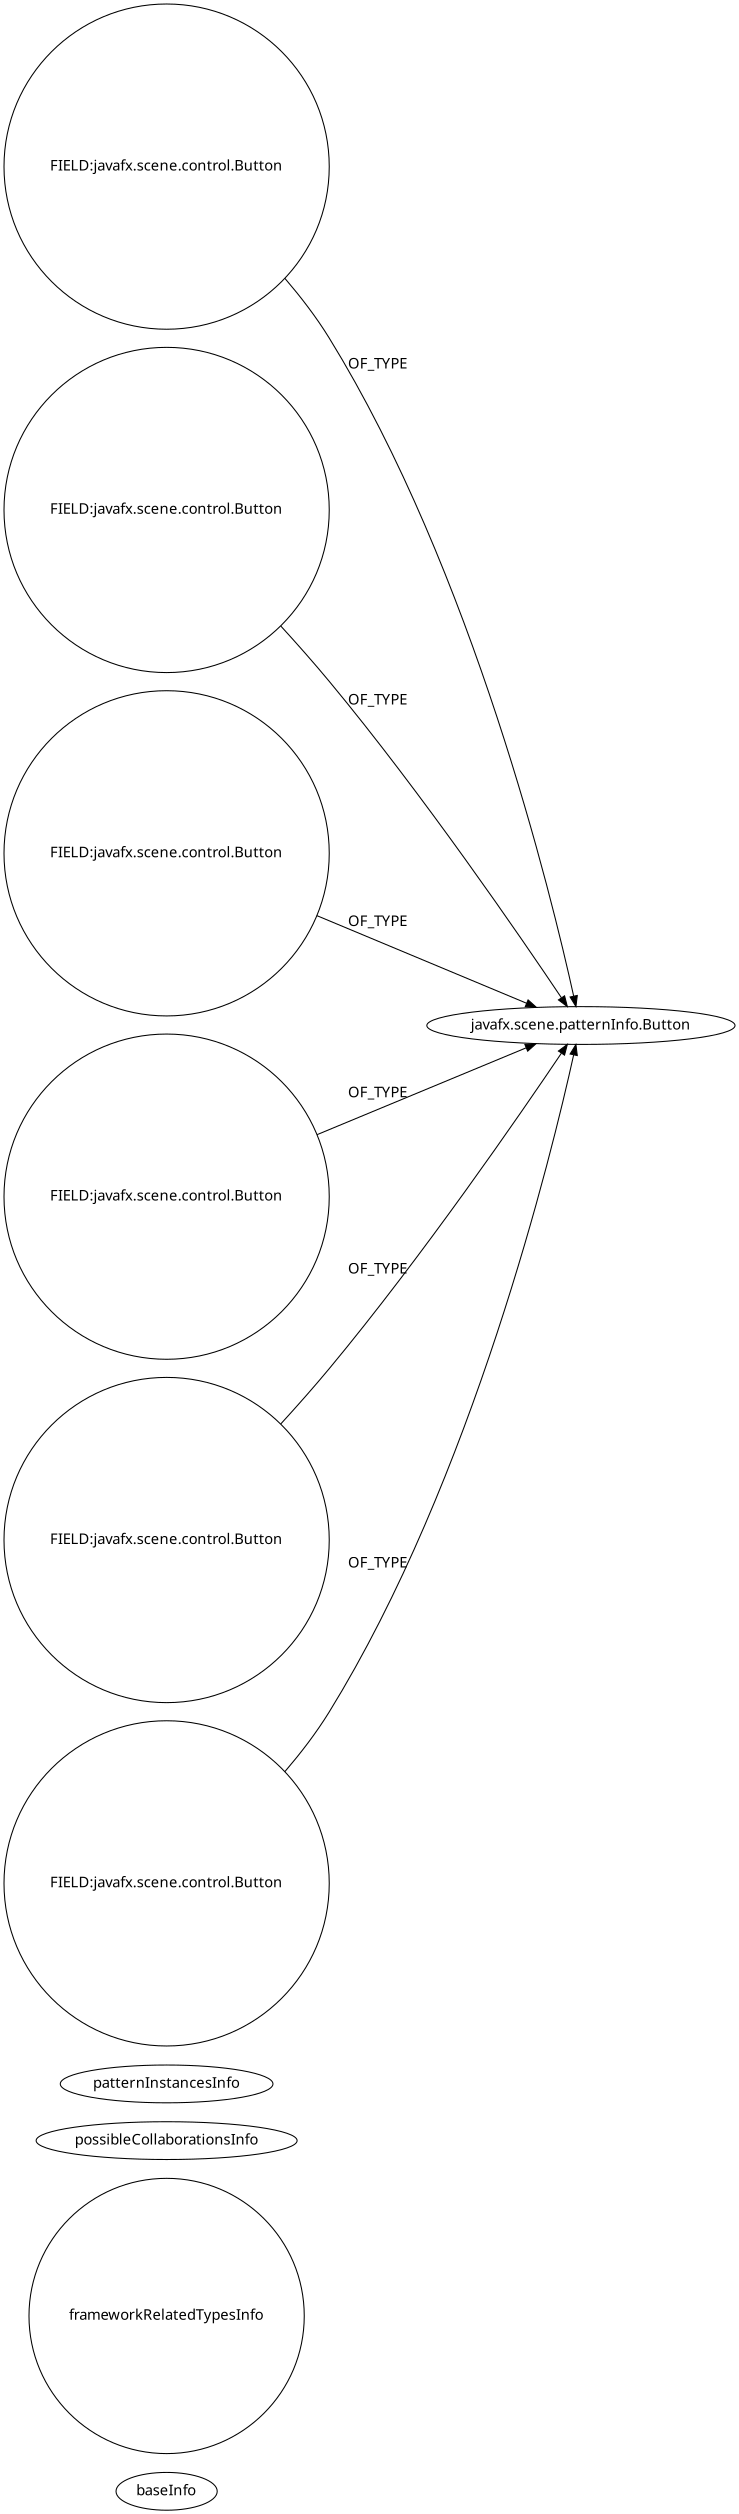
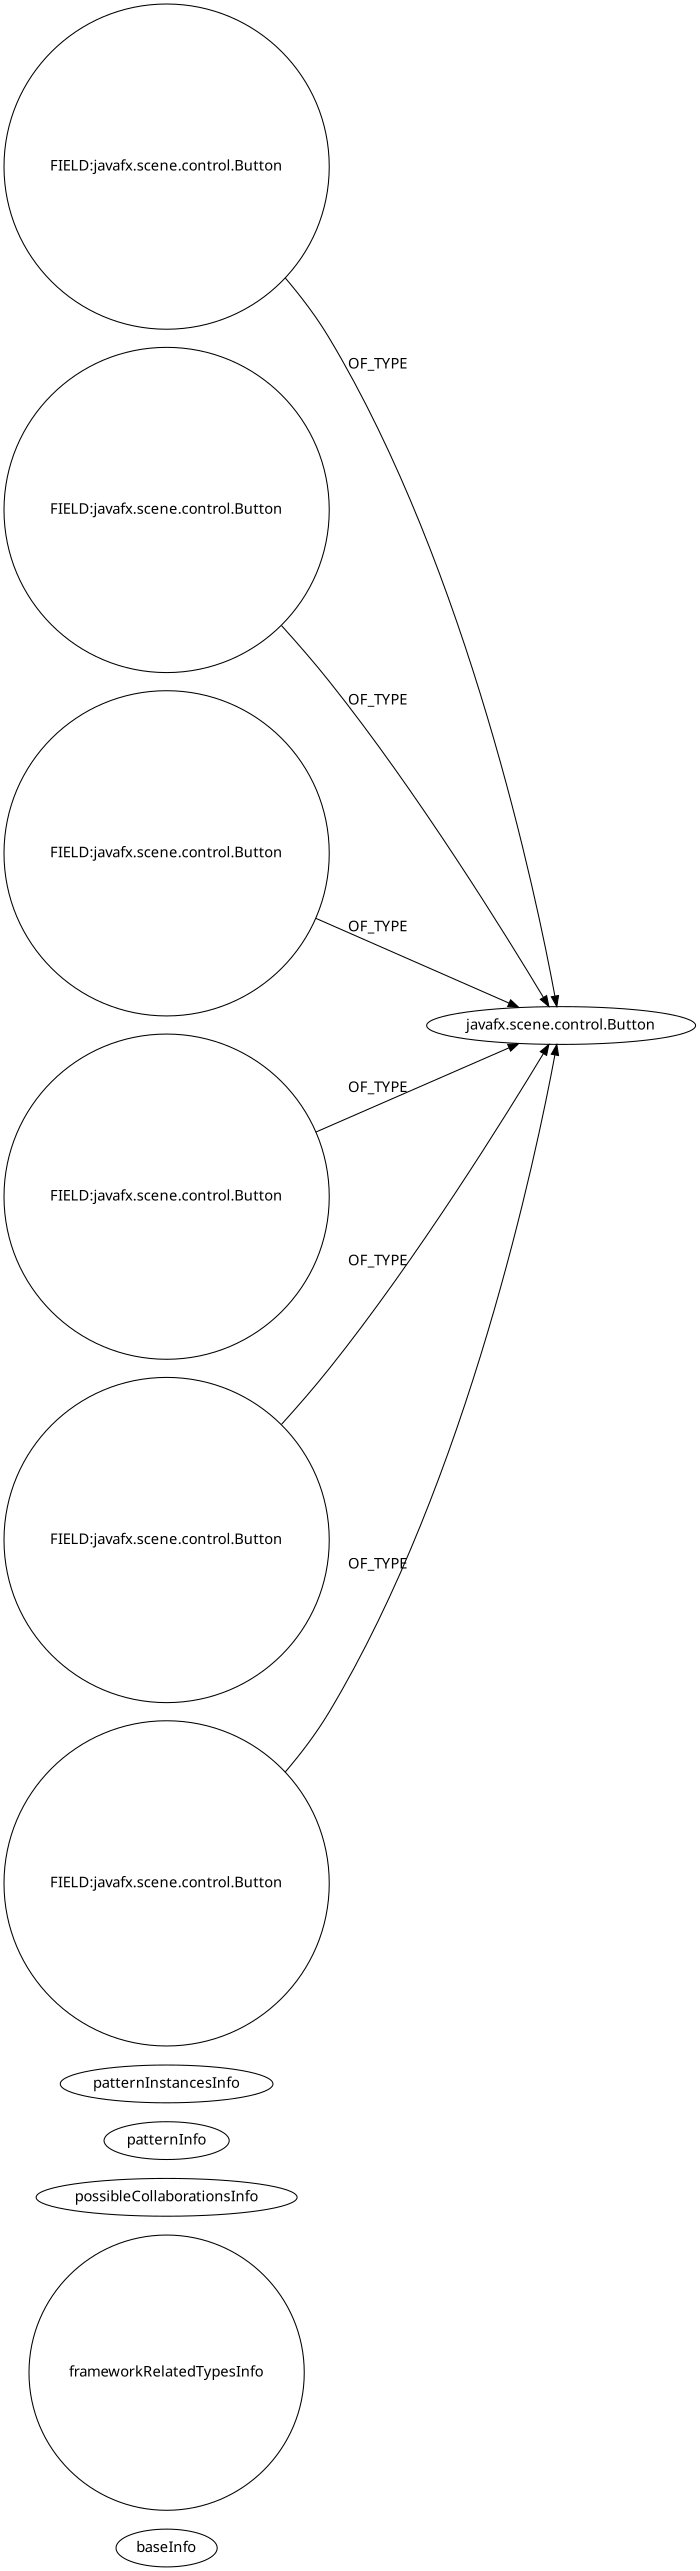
  digraph {
    fontname="Noto Sans"
    rankdir=LR
    node [fontname="Noto Sans" shape=circle isFrameworkType=false vertexType=FIELD_DECLARATION]
    edge [fontname="Noto Sans"]
    baseInfo [category=pattern graphId=296 isAnonymous=false possibleRelation=false shape="" isFrameworkType="" vertexType=""]
    frameworkRelatedTypesInfo [isFrameworkType="" vertexType=""]
    possibleCollaborationsInfo [shape="" isFrameworkType="" vertexType=""]
+   patternInfo [frequency=19.0 patternRootClient=null shape="" isFrameworkType="" vertexType=""]
    patternInstancesInfo [0="candybibby-Snake~/candybibby-Snake/Snake-master/src/graphicsJavaFX/Controller.java~Controller~2239" 1="iloop-kiosk-KIOSK-Project~/iloop-kiosk-KIOSK-Project/KIOSK-Project-master/src/oit/iloop/kiosk/kiosk_examination/ExaminationMainController.java~ExaminationMainController~3122" 10="bianconejo-CEFX~/bianconejo-CEFX/CEFX-master/src/cefx/CEPrincipalController.java~CEPrincipalController~2114" 11="RomeoGolf-BC~/RomeoGolf-BC/BC-master/src/romeogolf/bc/MainController.java~MainController~1142" 12="weltensturm-milca~/weltensturm-milca/milca-master/src/milca/GUI.java~GUI~4747" 13="hock323-eventManager~/hock323-eventManager/EventManager-master/src/eventManager/controller/pokerTournament/TournamentController.java~TournamentController~3009" 14="VectorSoftworks-MediaRealmOfficial~/VectorSoftworks-MediaRealmOfficial/MediaRealmOfficial-master/src/net/vectorgaming/mediarealm/ui/controllers/ComponentController.java~ComponentController~1586" 15="diogocs1-FPessoais~/diogocs1-FPessoais/FPessoais-master/FinancasPessoais/src/app/controllers/HomeController.java~HomeController~2490" 16="Edenm-BlackJack~/Edenm-BlackJack/BlackJack-master/src/View/TableController.java~TableController~394" 17="walker-clint-AIProj3~/walker-clint-AIProj3/AIProj3-master/src/application/GameBoardController.java~GameBoardController~4712" 18="Dahwar-Calculator~/Dahwar-Calculator/Calculator-master/src/fr/alsace/lacroix/calculator/SampleController.java~SampleController~308" 2="weltensturm-milca~/weltensturm-milca/milca-master/src/milca/GUIController.java~GUIController~4745" 3="sk44-javafx-mirroring-tool~/sk44-javafx-mirroring-tool/javafx-mirroring-tool-master/src/main/java/sk44/mirroringtool/MainWindowController.java~MainWindowController~4211" 4="if12b051-SWP_Paint~/if12b051-SWP_Paint/SWP_Paint-master/SWP_Paint/src/gui/MainController.java~MainController~3089" 5="dony1990-ProsDesktop~/dony1990-ProsDesktop/ProsDesktop-master/src/nicon/NiconDesktop/guifx/NiconNavigator/NavegadorController.java~NavegadorController~2563" 6="tgregerson-lc3~/tgregerson-lc3/lc3-master/LC3Sim/src/lc3sim/ui/UIFXMain.java~UIFXMain~4520" 7="henrik-bak-scbuildplanner~/henrik-bak-scbuildplanner/scbuildplanner-master/src/main/java/com/ezzored/starcraftbuildplanner/controller/MainWindowController.java~MainWindowController~2923" 8="amonker-Trans~/amonker-Trans/Trans-master/src/cn/jingyun/trans/MainPane.java~MainPane~1847" 9="mouradsaadi-LO23-IHM~/mouradsaadi-LO23-IHM/LO23-IHM-master/Sudoku-IHM/src/sudoko/ihm/vue/FXMLDocumentController.java~FXMLDocumentController~3651" shape="" isFrameworkType="" vertexType=""]
-   n6 [label="javafx.scene.patternInfo.Button" vertexType=FRAMEWORK_CLASS_TYPE shape=""]
+   n6 [label="javafx.scene.control.Button" vertexType=FRAMEWORK_CLASS_TYPE shape=""]
    n7 [label="FIELD:javafx.scene.control.Button"]
    n8 [label="FIELD:javafx.scene.control.Button"]
    n9 [label="FIELD:javafx.scene.control.Button"]
    n10 [label="FIELD:javafx.scene.control.Button"]
    n11 [label="FIELD:javafx.scene.control.Button"]
    n12 [label="FIELD:javafx.scene.control.Button"]
    n7 -> n6 [label=OF_TYPE]
    n8 -> n6 [label=OF_TYPE]
    n9 -> n6 [label=OF_TYPE]
    n10 -> n6 [label=OF_TYPE]
    n11 -> n6 [label=OF_TYPE]
    n12 -> n6 [label=OF_TYPE]
  }
